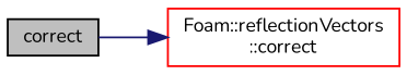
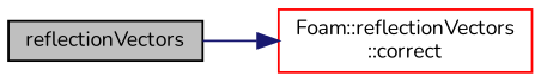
  digraph {
    rankdir=LR
    fontname=Nunito
    node [fontname=Nunito fontsize=10 shape=record]
-   n1 [color=black fillcolor=grey75 fontcolor=black height=0.2 label=correct style=filled width=0.4]
+   n1 [color=black fillcolor=grey75 fontcolor=black height=0.2 label=reflectionVectors style=filled width=0.4]
    n2 [color=red height=0.2 label="Foam::reflectionVectors\l::correct" width=0.4]
    n1 -> n2 [color=midnightblue fontname=Nunito fontsize=10 labelfontname=FreeSans labelfontsize=10 style=solid]
  }
